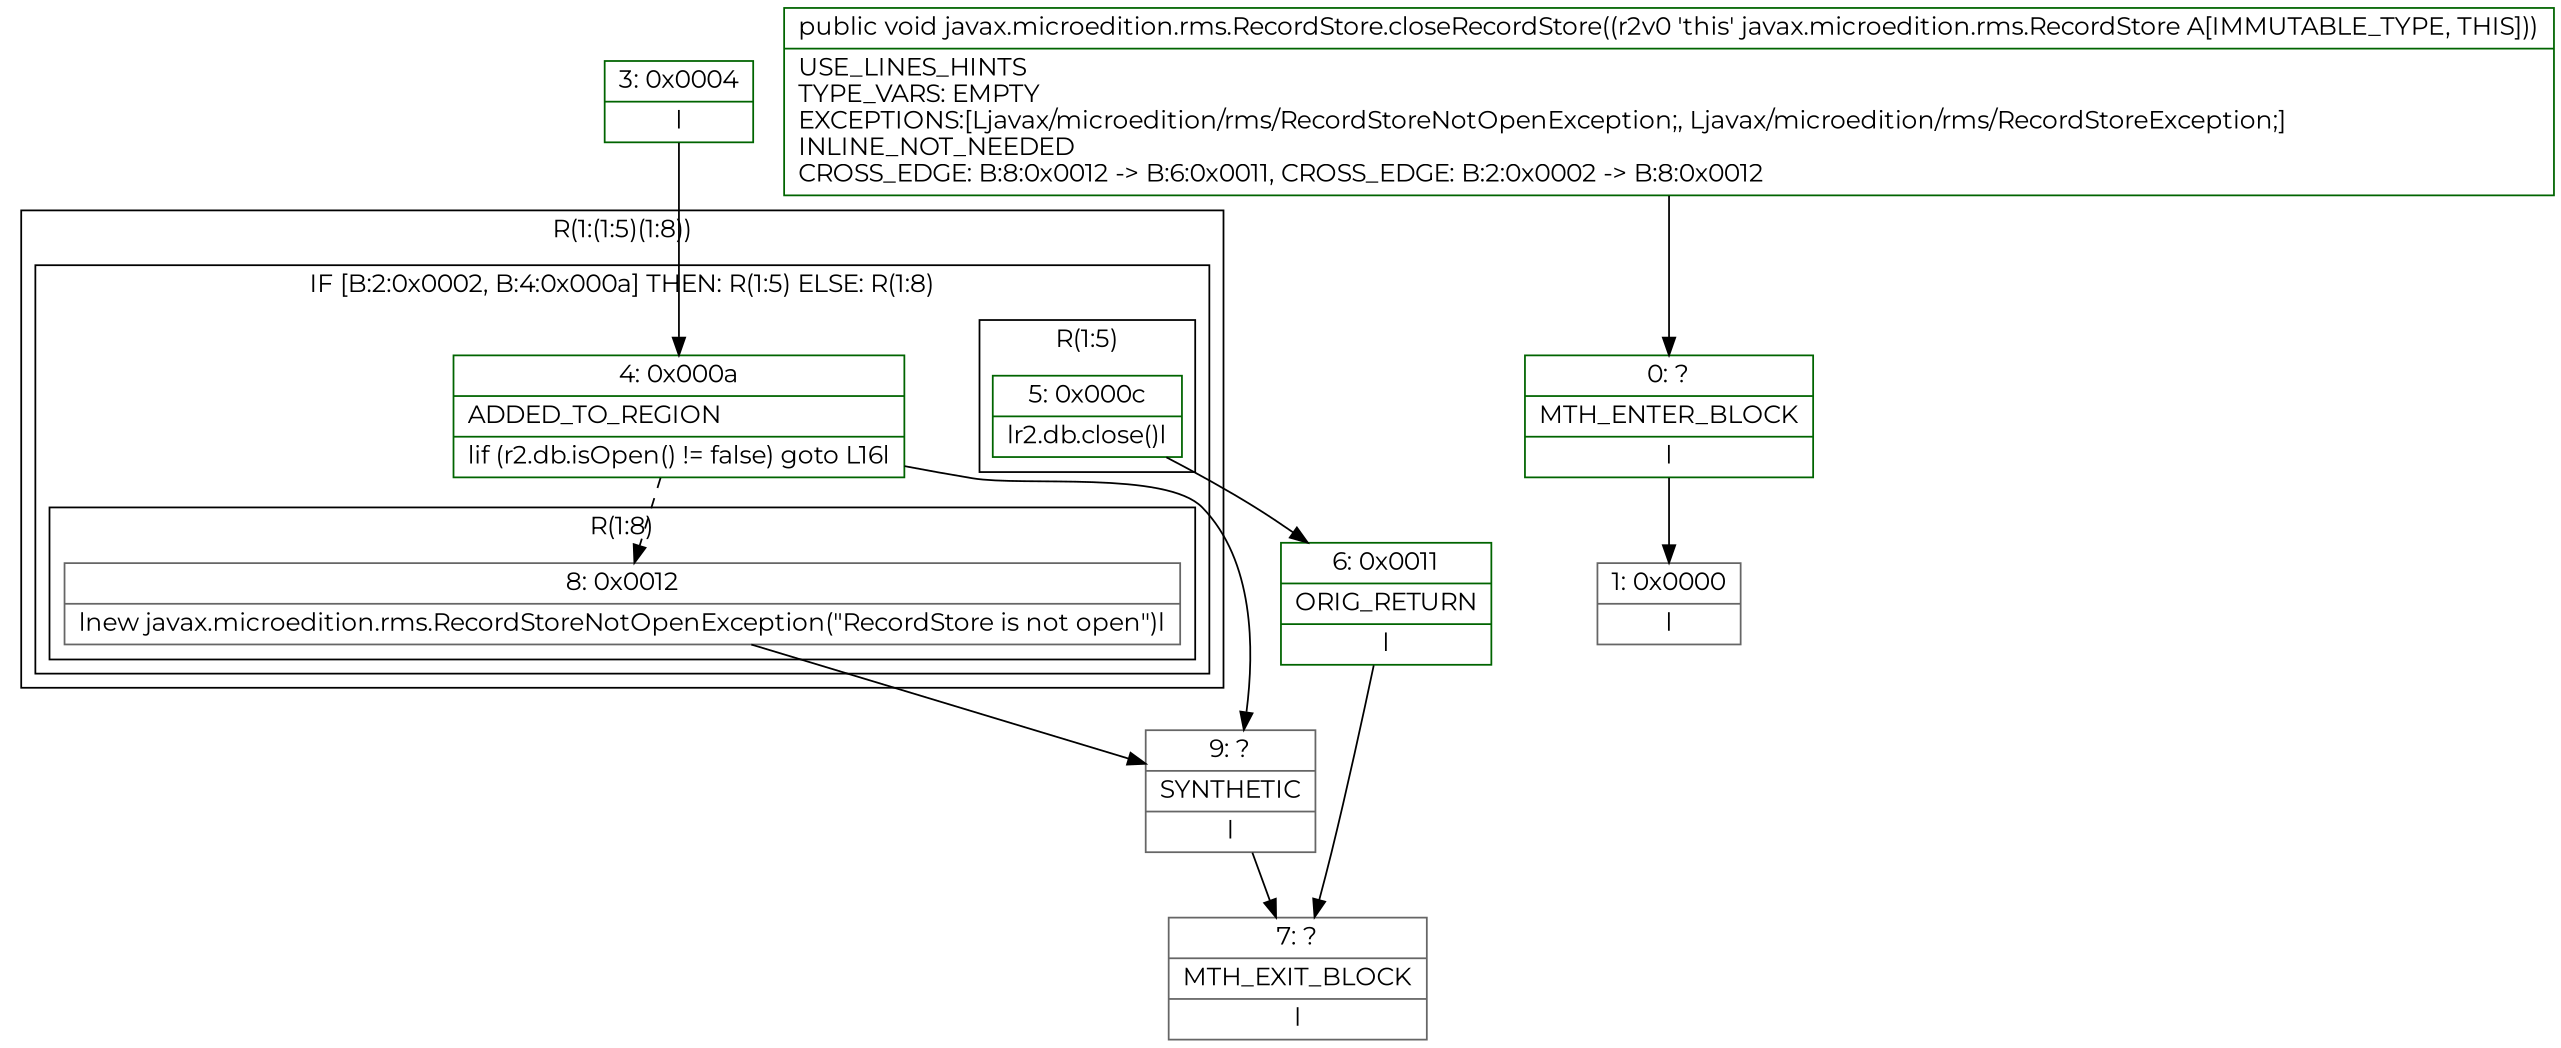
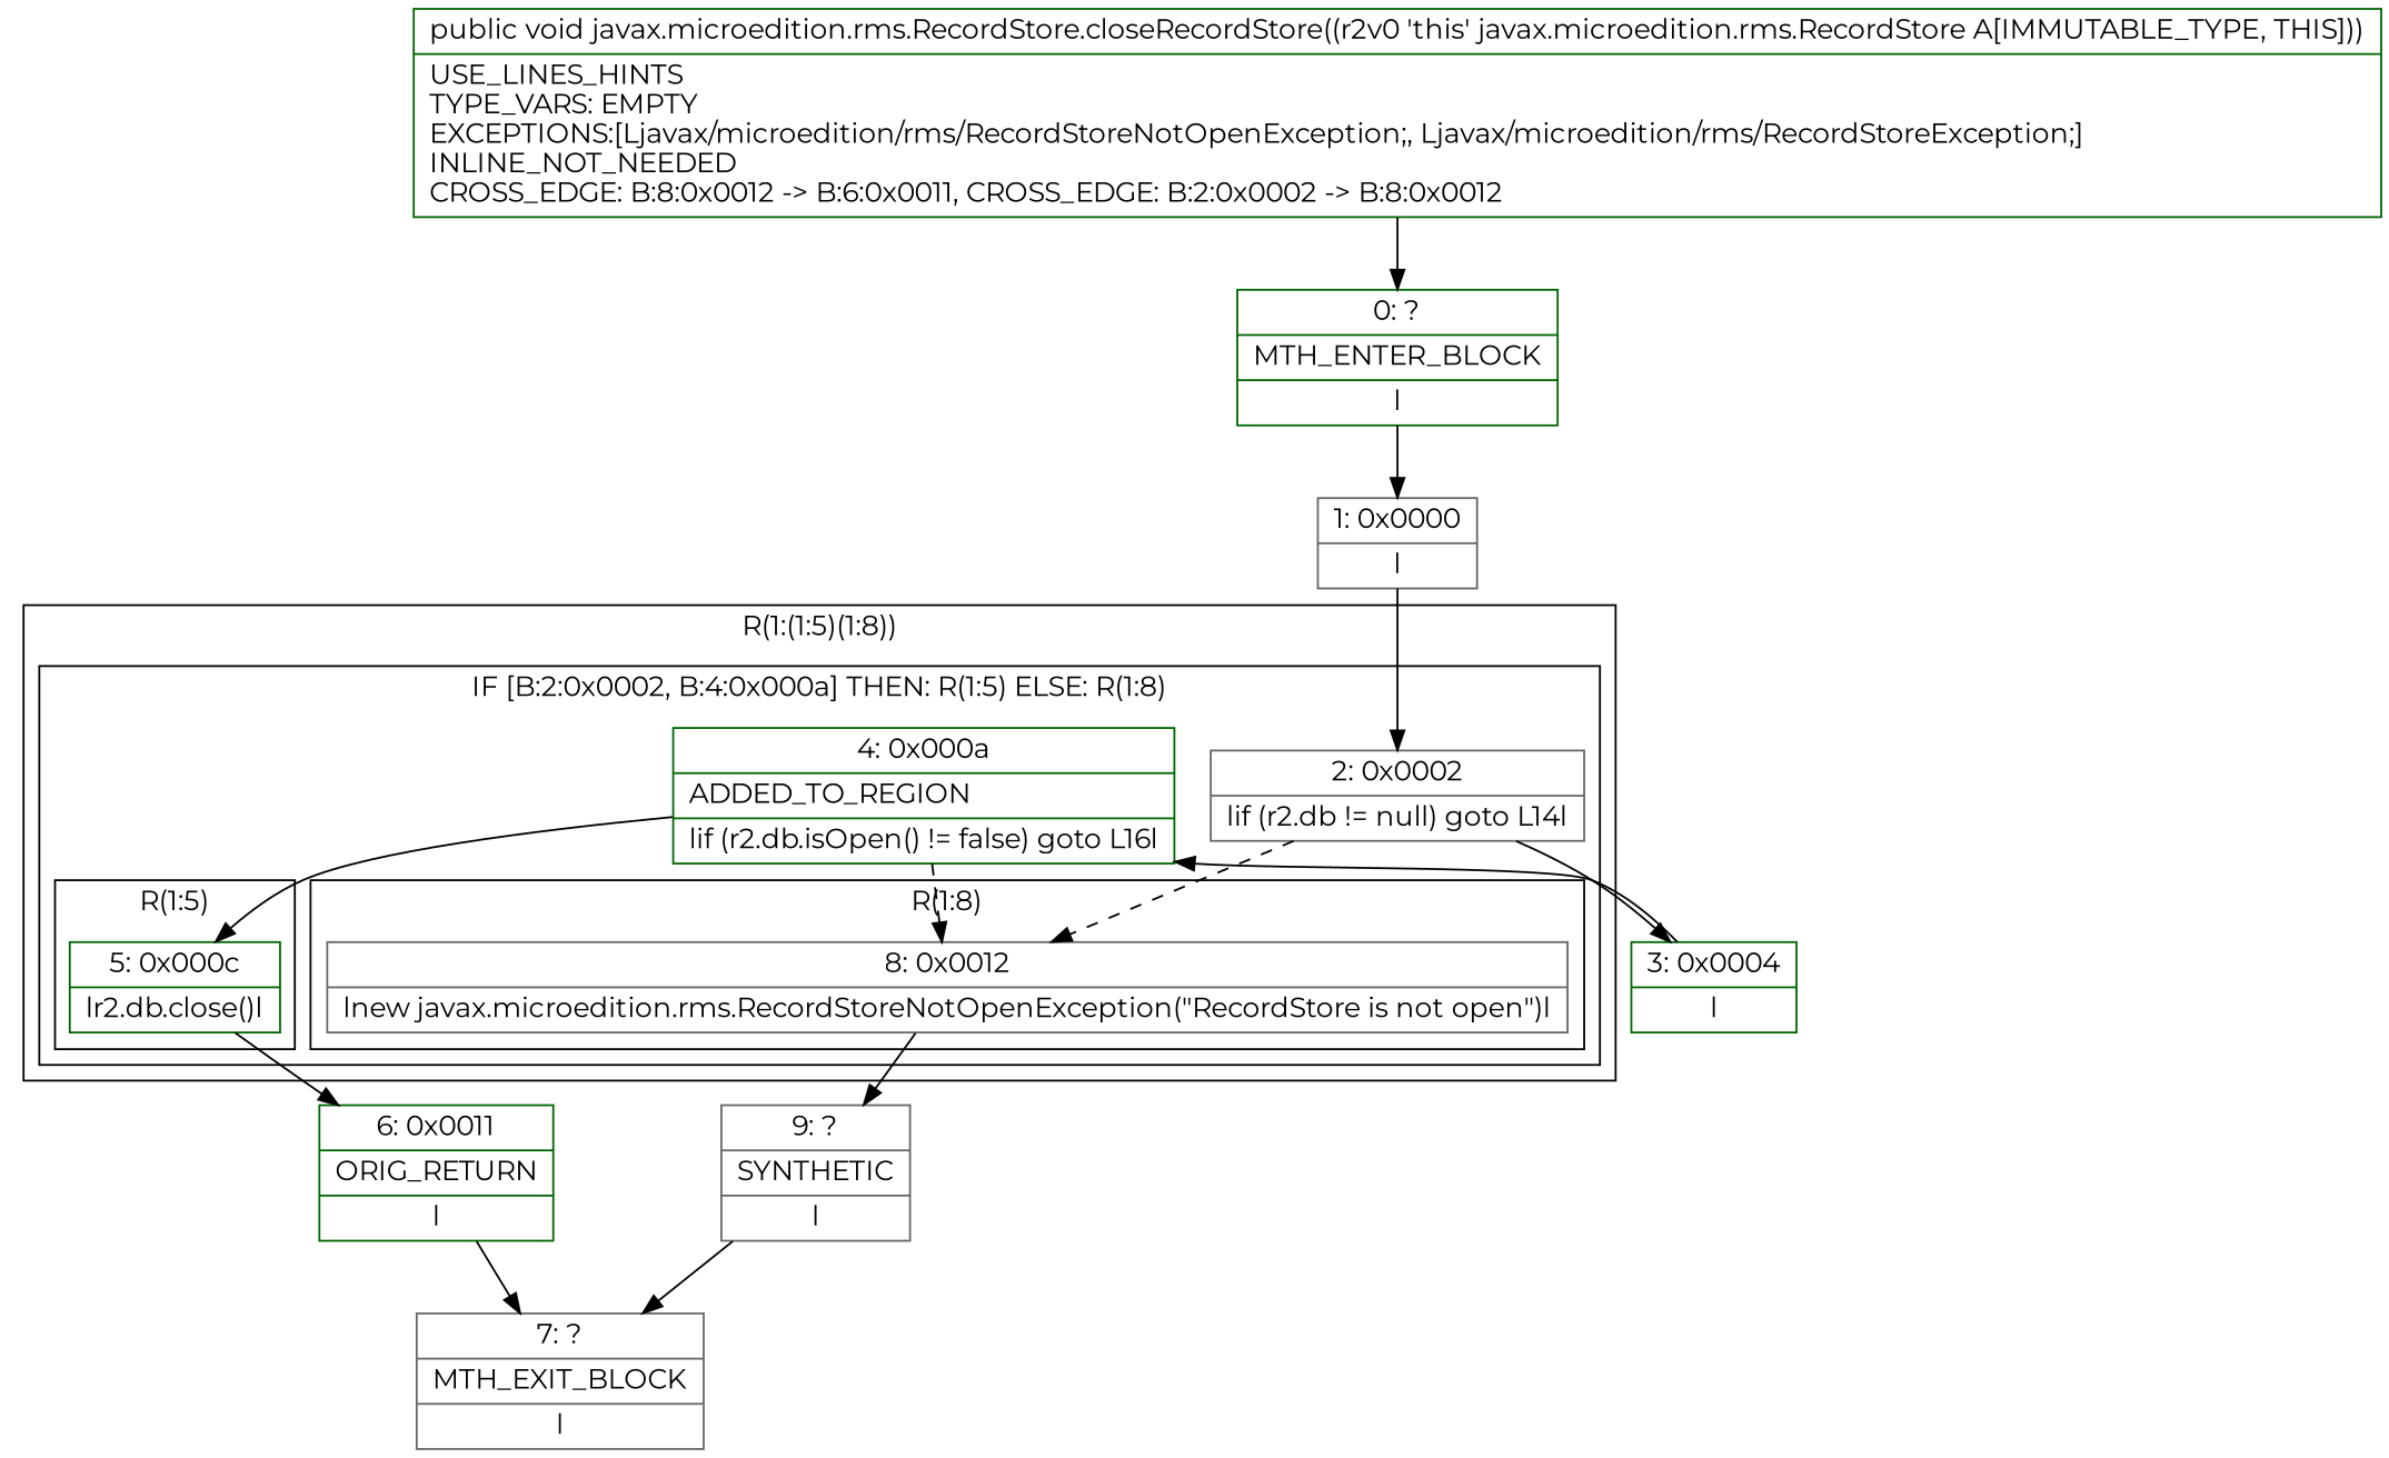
  digraph {
    fontname=Montserrat
    node [color=darkgreen fontname=Montserrat shape=record]
    edge [fontname=Montserrat]
    n1 [label="{5\:\ 0x000c|lr2.db.close()l}"]
    n2 [color=gray40 label="{8\:\ 0x0012|lnew javax.microedition.rms.RecordStoreNotOpenException(\"RecordStore is not open\")l}"]
+   n3 [color=gray40 label="{2\:\ 0x0002|lif (r2.db != null) goto L14l}"]
    n4 [label="{4\:\ 0x000a|ADDED_TO_REGION\l|lif (r2.db.isOpen() != false) goto L16l}"]
    n5 [label="{6\:\ 0x0011|ORIG_RETURN\l|l}"]
    n6 [color=gray40 label="{9\:\ ?|SYNTHETIC\l|l}"]
    n7 [label="{3\:\ 0x0004|l}"]
    n8 [color=gray40 label="{7\:\ ?|MTH_EXIT_BLOCK\l|l}"]
    n9 [label="{0\:\ ?|MTH_ENTER_BLOCK\l|l}"]
    n10 [color=gray40 label="{1\:\ 0x0000|l}"]
    n11 [label="{public void javax.microedition.rms.RecordStore.closeRecordStore((r2v0 'this' javax.microedition.rms.RecordStore A[IMMUTABLE_TYPE, THIS]))  | USE_LINES_HINTS\lTYPE_VARS: EMPTY\lEXCEPTIONS:[Ljavax\/microedition\/rms\/RecordStoreNotOpenException;, Ljavax\/microedition\/rms\/RecordStoreException;]\lINLINE_NOT_NEEDED\lCROSS_EDGE: B:8:0x0012 \-\> B:6:0x0011, CROSS_EDGE: B:2:0x0002 \-\> B:8:0x0012\l}"]
    subgraph cluster_1 {
      label="R(1:(1:5)(1:8))"
      subgraph cluster_2 {
        label="IF [B:2:0x0002, B:4:0x000a] THEN: R(1:5) ELSE: R(1:8)"
+       n3
        n4
        subgraph cluster_3 {
          label="R(1:5)"
          n1
        }
        subgraph cluster_4 {
          label="R(1:8)"
          n2
        }
      }
    }
    n1 -> n5
    n2 -> n6
-   n4 -> n6
+   n3 -> n2 [style=dashed]
+   n3 -> n7
+   n4 -> n1
    n4 -> n2 [style=dashed]
    n5 -> n8
    n6 -> n8
    n7 -> n4
    n9 -> n10
+   n10 -> n3
    n11 -> n9
  }
